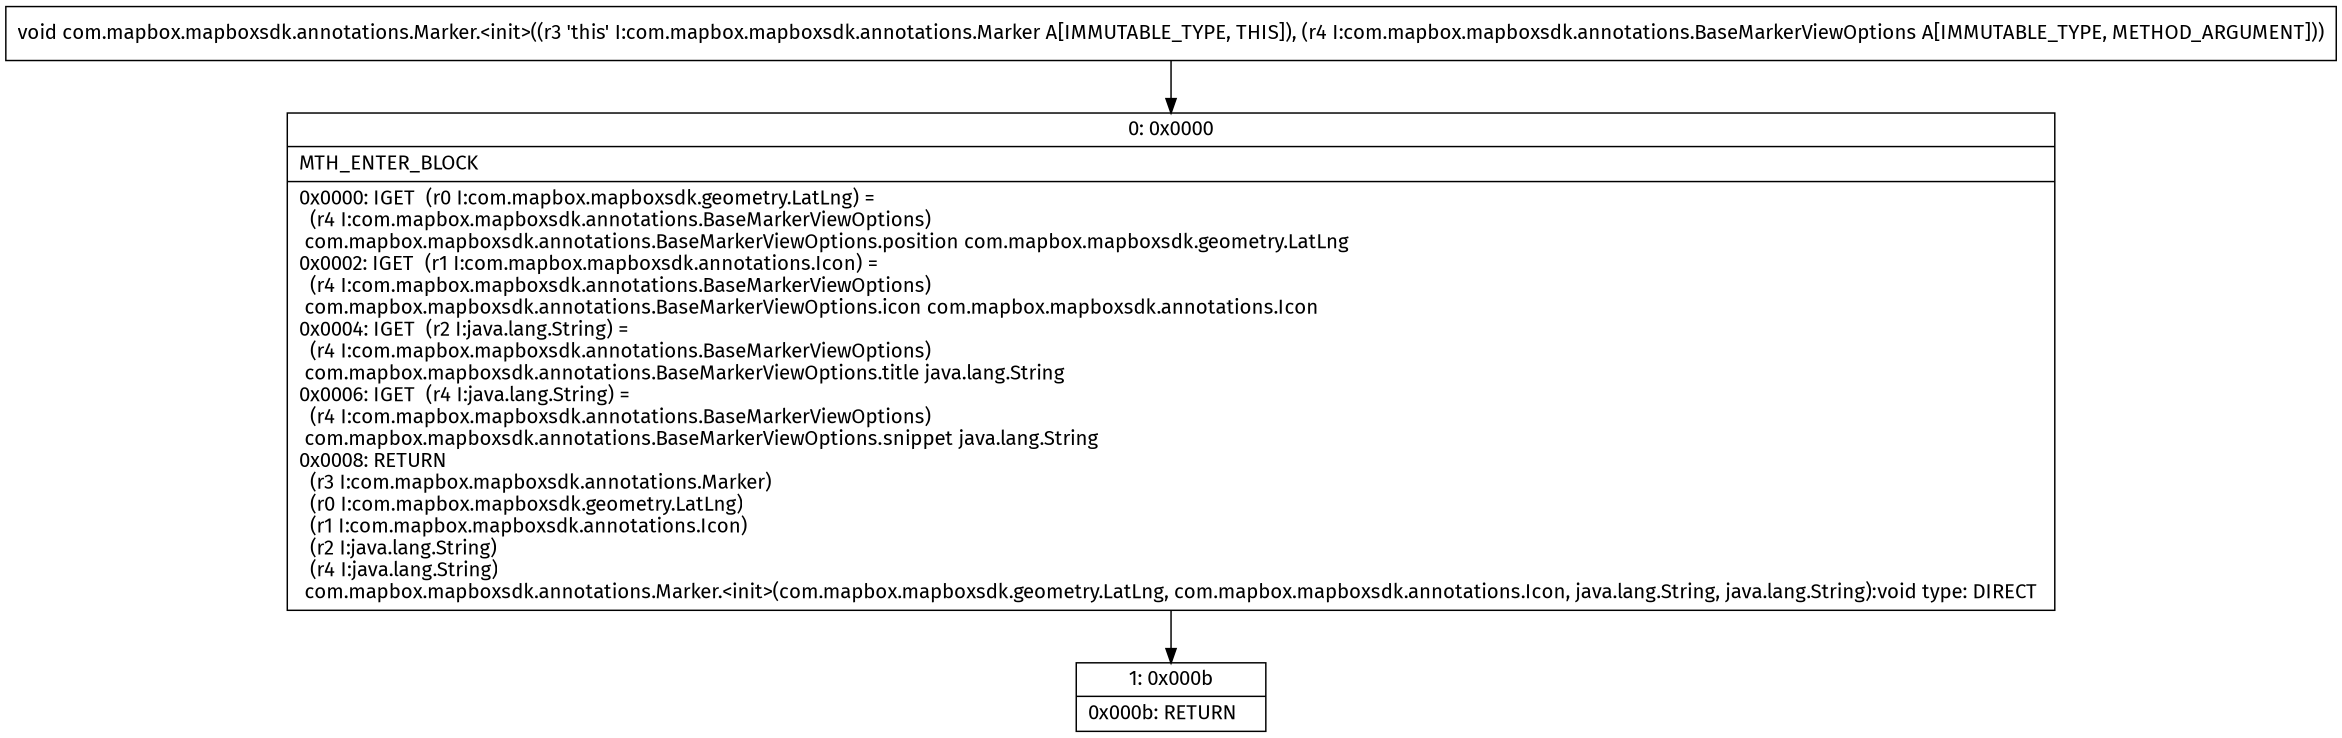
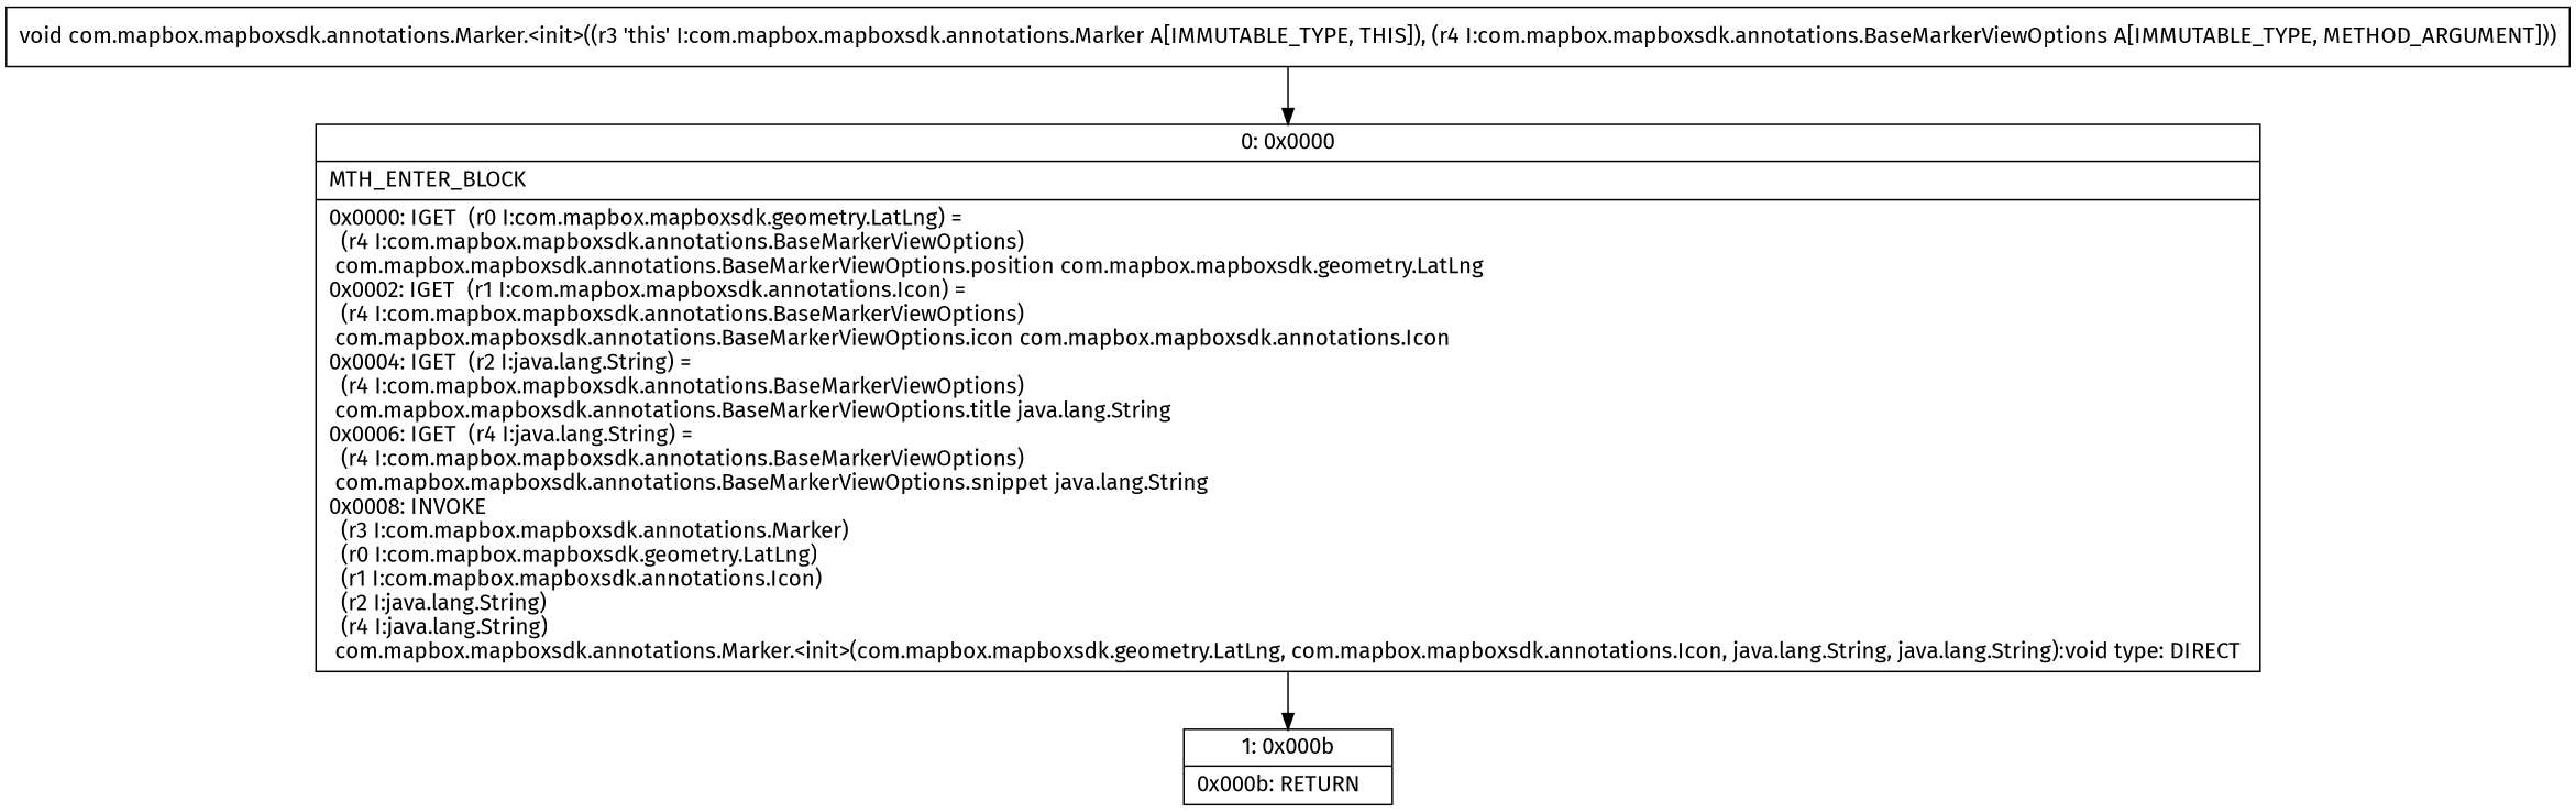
  digraph {
    fontname="Fira Sans"
    node [shape=record fontname="Fira Sans"]
    edge [fontname="Fira Sans"]
-   n1 [label="{0\:\ 0x0000|MTH_ENTER_BLOCK\l|0x0000: IGET  (r0 I:com.mapbox.mapboxsdk.geometry.LatLng) = \l  (r4 I:com.mapbox.mapboxsdk.annotations.BaseMarkerViewOptions)\l com.mapbox.mapboxsdk.annotations.BaseMarkerViewOptions.position com.mapbox.mapboxsdk.geometry.LatLng \l0x0002: IGET  (r1 I:com.mapbox.mapboxsdk.annotations.Icon) = \l  (r4 I:com.mapbox.mapboxsdk.annotations.BaseMarkerViewOptions)\l com.mapbox.mapboxsdk.annotations.BaseMarkerViewOptions.icon com.mapbox.mapboxsdk.annotations.Icon \l0x0004: IGET  (r2 I:java.lang.String) = \l  (r4 I:com.mapbox.mapboxsdk.annotations.BaseMarkerViewOptions)\l com.mapbox.mapboxsdk.annotations.BaseMarkerViewOptions.title java.lang.String \l0x0006: IGET  (r4 I:java.lang.String) = \l  (r4 I:com.mapbox.mapboxsdk.annotations.BaseMarkerViewOptions)\l com.mapbox.mapboxsdk.annotations.BaseMarkerViewOptions.snippet java.lang.String \l0x0008: RETURN  \l  (r3 I:com.mapbox.mapboxsdk.annotations.Marker)\l  (r0 I:com.mapbox.mapboxsdk.geometry.LatLng)\l  (r1 I:com.mapbox.mapboxsdk.annotations.Icon)\l  (r2 I:java.lang.String)\l  (r4 I:java.lang.String)\l com.mapbox.mapboxsdk.annotations.Marker.\<init\>(com.mapbox.mapboxsdk.geometry.LatLng, com.mapbox.mapboxsdk.annotations.Icon, java.lang.String, java.lang.String):void type: DIRECT \l}"]
+   n1 [label="{0\:\ 0x0000|MTH_ENTER_BLOCK\l|0x0000: IGET  (r0 I:com.mapbox.mapboxsdk.geometry.LatLng) = \l  (r4 I:com.mapbox.mapboxsdk.annotations.BaseMarkerViewOptions)\l com.mapbox.mapboxsdk.annotations.BaseMarkerViewOptions.position com.mapbox.mapboxsdk.geometry.LatLng \l0x0002: IGET  (r1 I:com.mapbox.mapboxsdk.annotations.Icon) = \l  (r4 I:com.mapbox.mapboxsdk.annotations.BaseMarkerViewOptions)\l com.mapbox.mapboxsdk.annotations.BaseMarkerViewOptions.icon com.mapbox.mapboxsdk.annotations.Icon \l0x0004: IGET  (r2 I:java.lang.String) = \l  (r4 I:com.mapbox.mapboxsdk.annotations.BaseMarkerViewOptions)\l com.mapbox.mapboxsdk.annotations.BaseMarkerViewOptions.title java.lang.String \l0x0006: IGET  (r4 I:java.lang.String) = \l  (r4 I:com.mapbox.mapboxsdk.annotations.BaseMarkerViewOptions)\l com.mapbox.mapboxsdk.annotations.BaseMarkerViewOptions.snippet java.lang.String \l0x0008: INVOKE  \l  (r3 I:com.mapbox.mapboxsdk.annotations.Marker)\l  (r0 I:com.mapbox.mapboxsdk.geometry.LatLng)\l  (r1 I:com.mapbox.mapboxsdk.annotations.Icon)\l  (r2 I:java.lang.String)\l  (r4 I:java.lang.String)\l com.mapbox.mapboxsdk.annotations.Marker.\<init\>(com.mapbox.mapboxsdk.geometry.LatLng, com.mapbox.mapboxsdk.annotations.Icon, java.lang.String, java.lang.String):void type: DIRECT \l}"]
    n2 [label="{1\:\ 0x000b|0x000b: RETURN   \l}"]
    n3 [label="{void com.mapbox.mapboxsdk.annotations.Marker.\<init\>((r3 'this' I:com.mapbox.mapboxsdk.annotations.Marker A[IMMUTABLE_TYPE, THIS]), (r4 I:com.mapbox.mapboxsdk.annotations.BaseMarkerViewOptions A[IMMUTABLE_TYPE, METHOD_ARGUMENT])) }"]
    n1 -> n2
    n3 -> n1
  }
